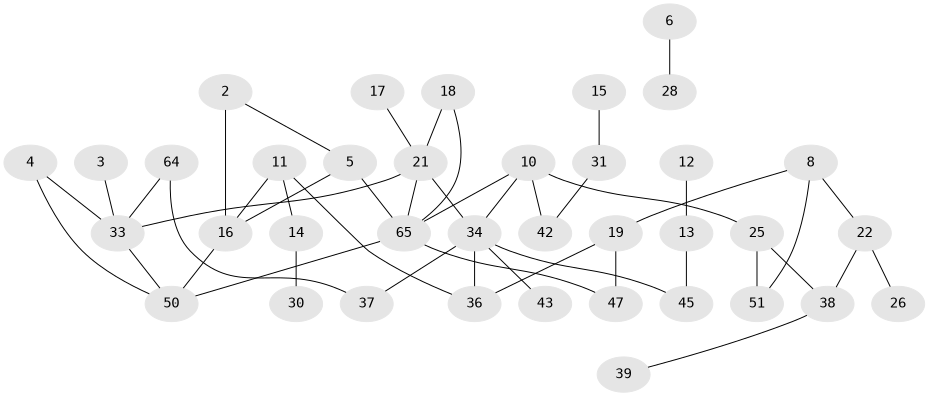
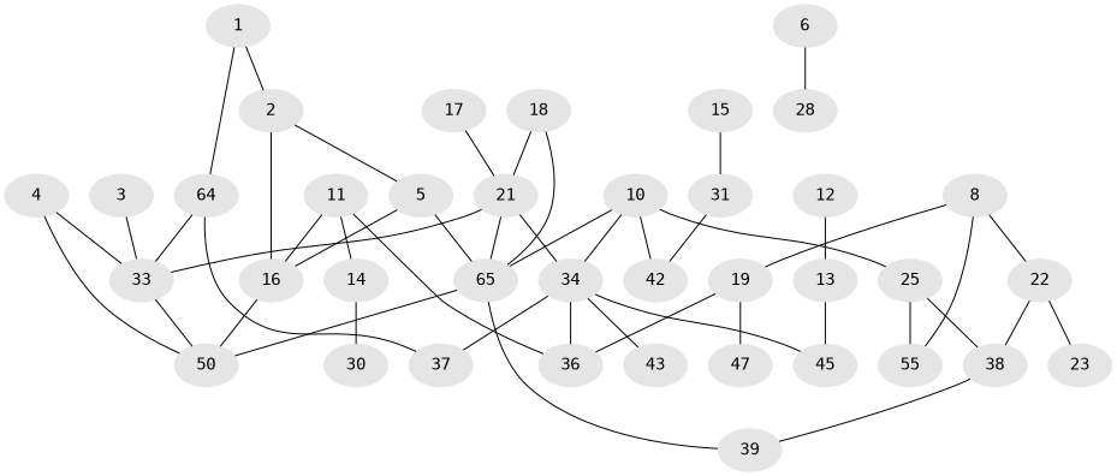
  graph {
    fontname="DejaVu Sans Mono"
    node [color=gray90 fontname="DejaVu Sans Mono" style=filled]
    edge [fontname="DejaVu Sans Mono" weight=1.0]
+   1
    2
    n3 [label=64]
    5
    16
    33
    37
    n8 [label=65]
    50
    3
    4
    39
    38
    6
    28
    8
    19
    22
-   51
+   51 [label=55]
    36
    47
-   23 [label=26]
+   23
    10
    25
    34
    42
    45
    43
    11
    14
    30
    12
    13
    15
    31
    17
    21
    18
+   1 -- 2
+   1 -- n3
    2 -- 5
    2 -- 16 [weight=2.0]
    n3 -- 33
    n3 -- 37
    5 -- 16 [weight=2.0]
    5 -- n8
    16 -- 50
    33 -- 50
    n8 -- 50
-   n8 -- 47
+   n8 -- 39
    3 -- 33
    4 -- 33
    4 -- 50
    38 -- 39
    6 -- 28
    8 -- 19
    8 -- 22
    8 -- 51
    19 -- 36
    19 -- 47
    22 -- 38
    22 -- 23
    10 -- n8
    10 -- 25
    10 -- 34
    10 -- 42
    25 -- 38
    25 -- 51
    34 -- 37
    34 -- 36
    34 -- 45
    34 -- 43
    11 -- 16
    11 -- 36
    11 -- 14
    14 -- 30
    12 -- 13
    13 -- 45
    15 -- 31
    31 -- 42
    17 -- 21
    21 -- 33
    21 -- n8
    21 -- 34
    18 -- n8
    18 -- 21 [weight=2.0]
  }
